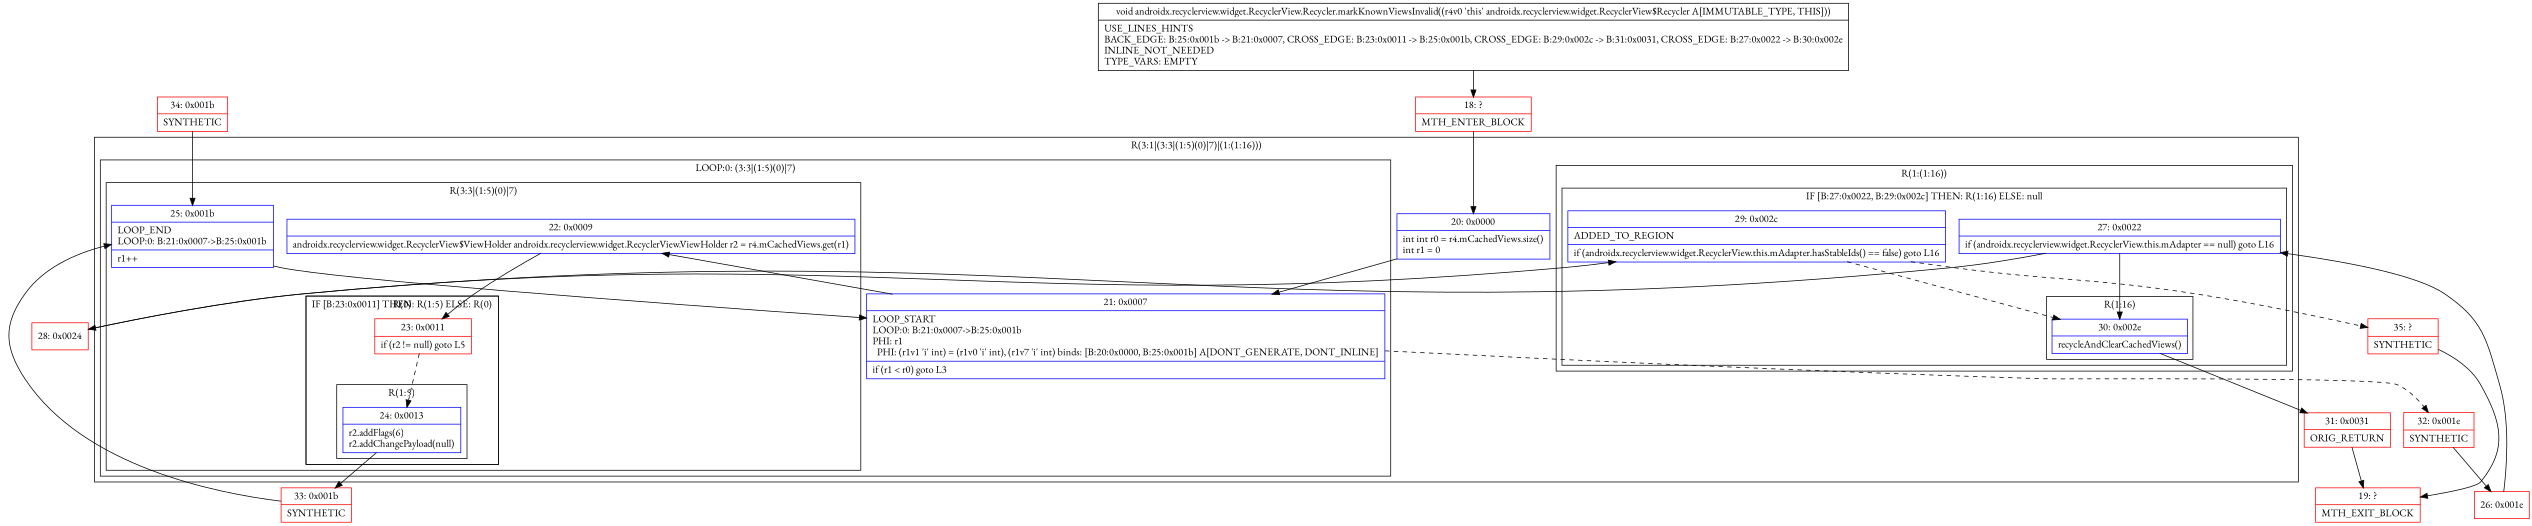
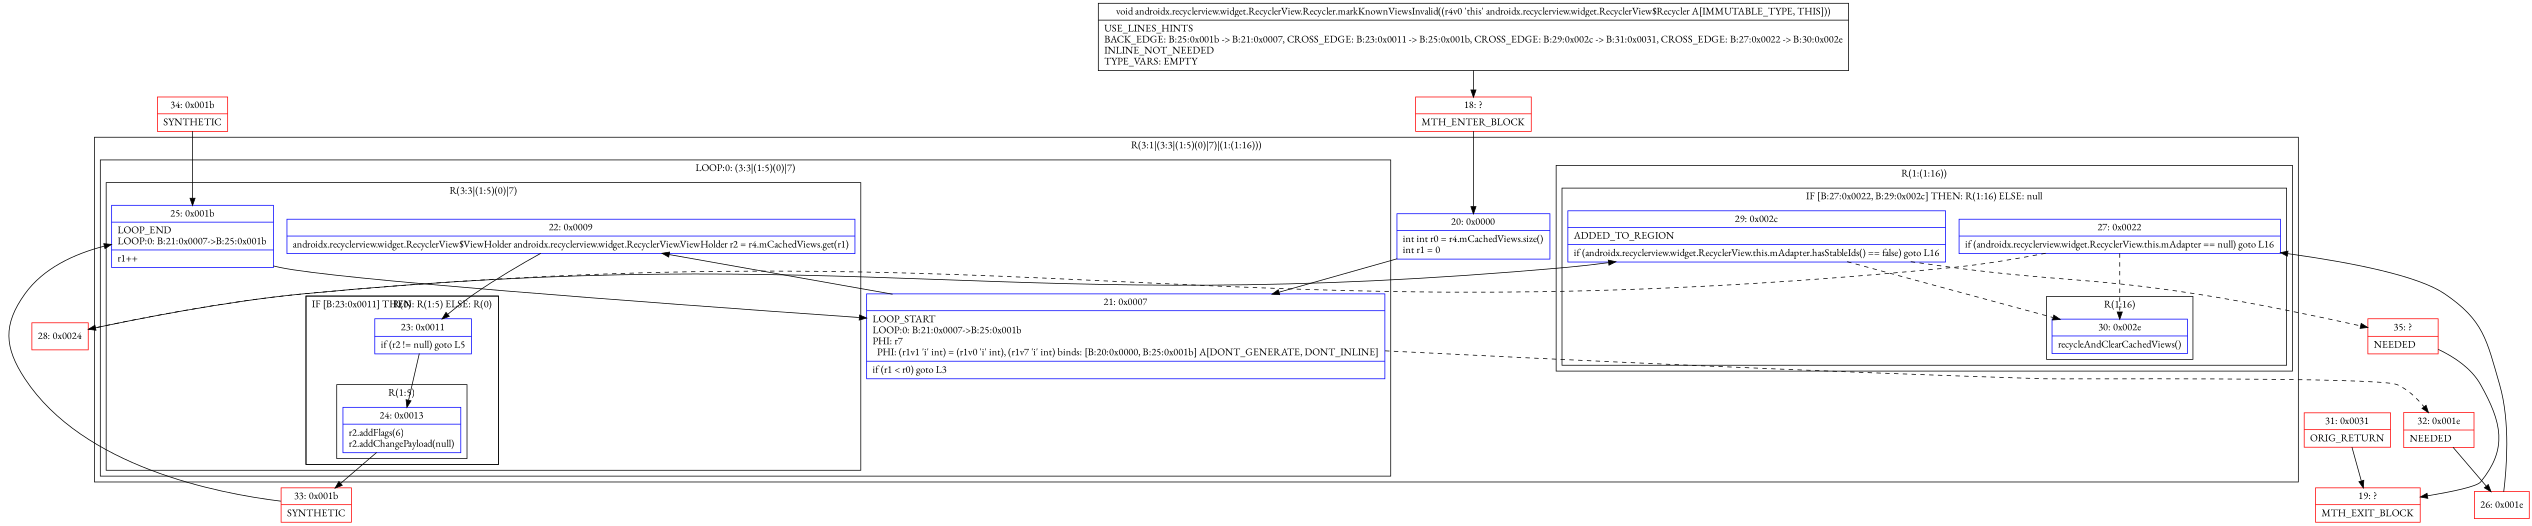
  digraph {
    fontname="EB Garamond"
    node [color=blue fontname="EB Garamond" shape=record]
    edge [fontname="EB Garamond"]
    n1 [label="{24\:\ 0x0013|r2.addFlags(6)\lr2.addChangePayload(null)\l}"]
-   n2 [color=red label="{23\:\ 0x0011|if (r2 != null) goto L5\l}"]
+   n2 [label="{23\:\ 0x0011|if (r2 != null) goto L5\l}"]
    n3 [label="{22\:\ 0x0009|androidx.recyclerview.widget.RecyclerView$ViewHolder androidx.recyclerview.widget.RecyclerView.ViewHolder r2 = r4.mCachedViews.get(r1)\l}"]
    n4 [label="{25\:\ 0x001b|LOOP_END\lLOOP:0: B:21:0x0007\-\>B:25:0x001b\l|r1++\l}"]
-   n5 [label="{21\:\ 0x0007|LOOP_START\lLOOP:0: B:21:0x0007\-\>B:25:0x001b\lPHI: r1 \l  PHI: (r1v1 'i' int) = (r1v0 'i' int), (r1v7 'i' int) binds: [B:20:0x0000, B:25:0x001b] A[DONT_GENERATE, DONT_INLINE]\l|if (r1 \< r0) goto L3\l}"]
+   n5 [label="{21\:\ 0x0007|LOOP_START\lLOOP:0: B:21:0x0007\-\>B:25:0x001b\lPHI: r7 \l  PHI: (r1v1 'i' int) = (r1v0 'i' int), (r1v7 'i' int) binds: [B:20:0x0000, B:25:0x001b] A[DONT_GENERATE, DONT_INLINE]\l|if (r1 \< r0) goto L3\l}"]
    n6 [label="{30\:\ 0x002e|recycleAndClearCachedViews()\l}"]
    n7 [label="{27\:\ 0x0022|if (androidx.recyclerview.widget.RecyclerView.this.mAdapter == null) goto L16\l}"]
    n8 [label="{29\:\ 0x002c|ADDED_TO_REGION\l|if (androidx.recyclerview.widget.RecyclerView.this.mAdapter.hasStableIds() == false) goto L16\l}"]
    n9 [label="{20\:\ 0x0000|int int r0 = r4.mCachedViews.size()\lint r1 = 0\l}"]
    n10 [color=red label="{33\:\ 0x001b|SYNTHETIC\l}"]
-   n11 [color=red label="{32\:\ 0x001e|SYNTHETIC\l}"]
+   n11 [color=red label="{32\:\ 0x001e|NEEDED\l}"]
    n12 [color=red label="{31\:\ 0x0031|ORIG_RETURN\l}"]
    n13 [color=red label="{28\:\ 0x0024}"]
-   n14 [color=red label="{35\:\ ?|SYNTHETIC\l}"]
+   n14 [color=red label="{35\:\ ?|NEEDED\l}"]
    n15 [color=red label="{26\:\ 0x001e}"]
    n16 [color=red label="{34\:\ 0x001b|SYNTHETIC\l}"]
    n17 [color=red label="{19\:\ ?|MTH_EXIT_BLOCK\l}"]
    n18 [color=red label="{18\:\ ?|MTH_ENTER_BLOCK\l}"]
    n19 [label="{void androidx.recyclerview.widget.RecyclerView.Recycler.markKnownViewsInvalid((r4v0 'this' androidx.recyclerview.widget.RecyclerView$Recycler A[IMMUTABLE_TYPE, THIS]))  | USE_LINES_HINTS\lBACK_EDGE: B:25:0x001b \-\> B:21:0x0007, CROSS_EDGE: B:23:0x0011 \-\> B:25:0x001b, CROSS_EDGE: B:29:0x002c \-\> B:31:0x0031, CROSS_EDGE: B:27:0x0022 \-\> B:30:0x002e\lINLINE_NOT_NEEDED\lTYPE_VARS: EMPTY\l}" color=""]
    subgraph cluster_1 {
      label="R(3:1|(3:3|(1:5)(0)|7)|(1:(1:16)))"
      n9
      subgraph cluster_2 {
        label="LOOP:0: (3:3|(1:5)(0)|7)"
        n5
        subgraph cluster_3 {
          label="R(3:3|(1:5)(0)|7)"
          n3
          n4
          subgraph cluster_4 {
            label="IF [B:23:0x0011] THEN: R(1:5) ELSE: R(0)"
            n2
            subgraph cluster_5 {
              label="R(1:5)"
              n1
            }
            subgraph cluster_6 {
              label="R(0)"
            }
          }
        }
      }
      subgraph cluster_7 {
        label="R(1:(1:16))"
        subgraph cluster_8 {
          label="IF [B:27:0x0022, B:29:0x002c] THEN: R(1:16) ELSE: null"
          n7
          n8
          subgraph cluster_9 {
            label="R(1:16)"
            n6
          }
        }
      }
    }
    n1 -> n10
-   n2 -> n1 [style=dashed]
+   n2 -> n1
    n3 -> n2
    n4 -> n5
    n5 -> n3
    n5 -> n11 [style=dashed]
-   n6 -> n12
-   n7 -> n6
-   n7 -> n13 [style=solid]
+   n7 -> n6 [style=dashed]
+   n7 -> n13 [style=dashed]
    n8 -> n6 [style=dashed]
    n8 -> n14 [style=dashed]
    n9 -> n5
    n10 -> n4
    n11 -> n15
    n12 -> n17
    n13 -> n8
    n14 -> n17
    n15 -> n7
    n16 -> n4
    n18 -> n9
    n19 -> n18
  }
